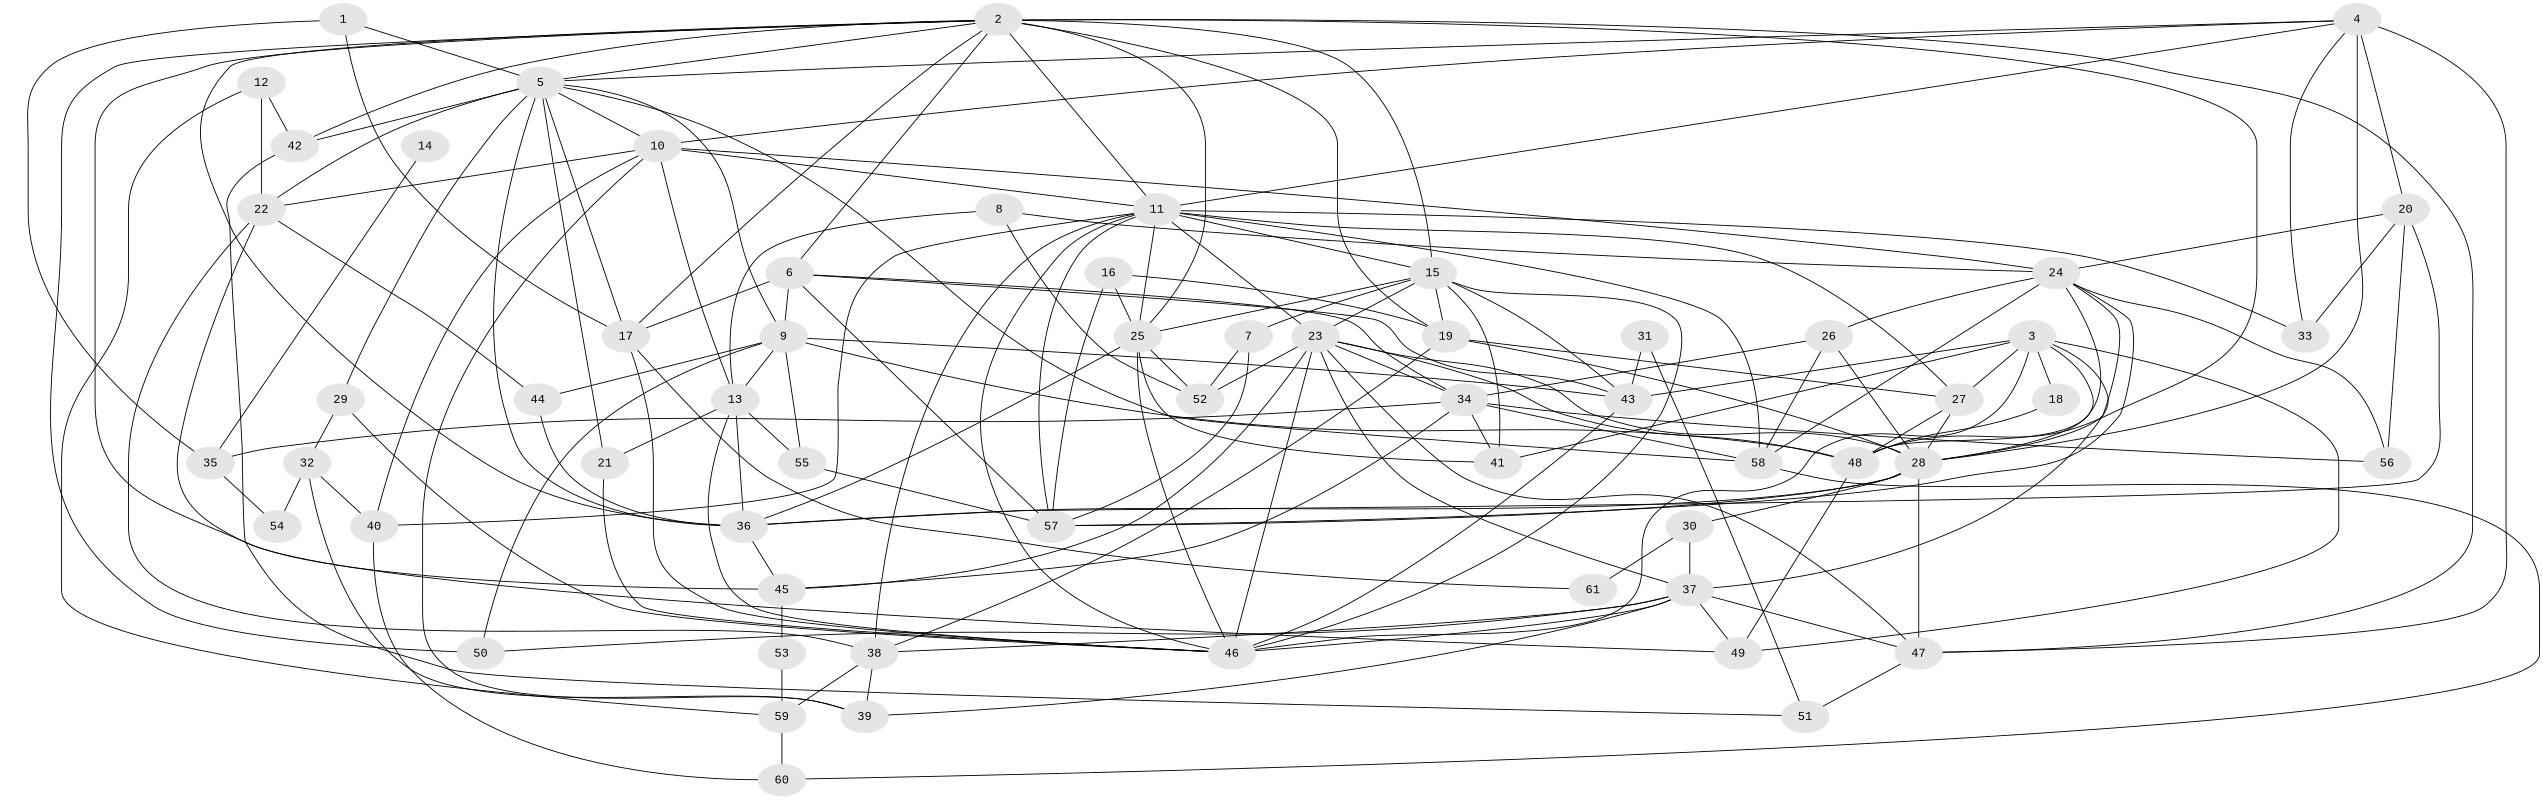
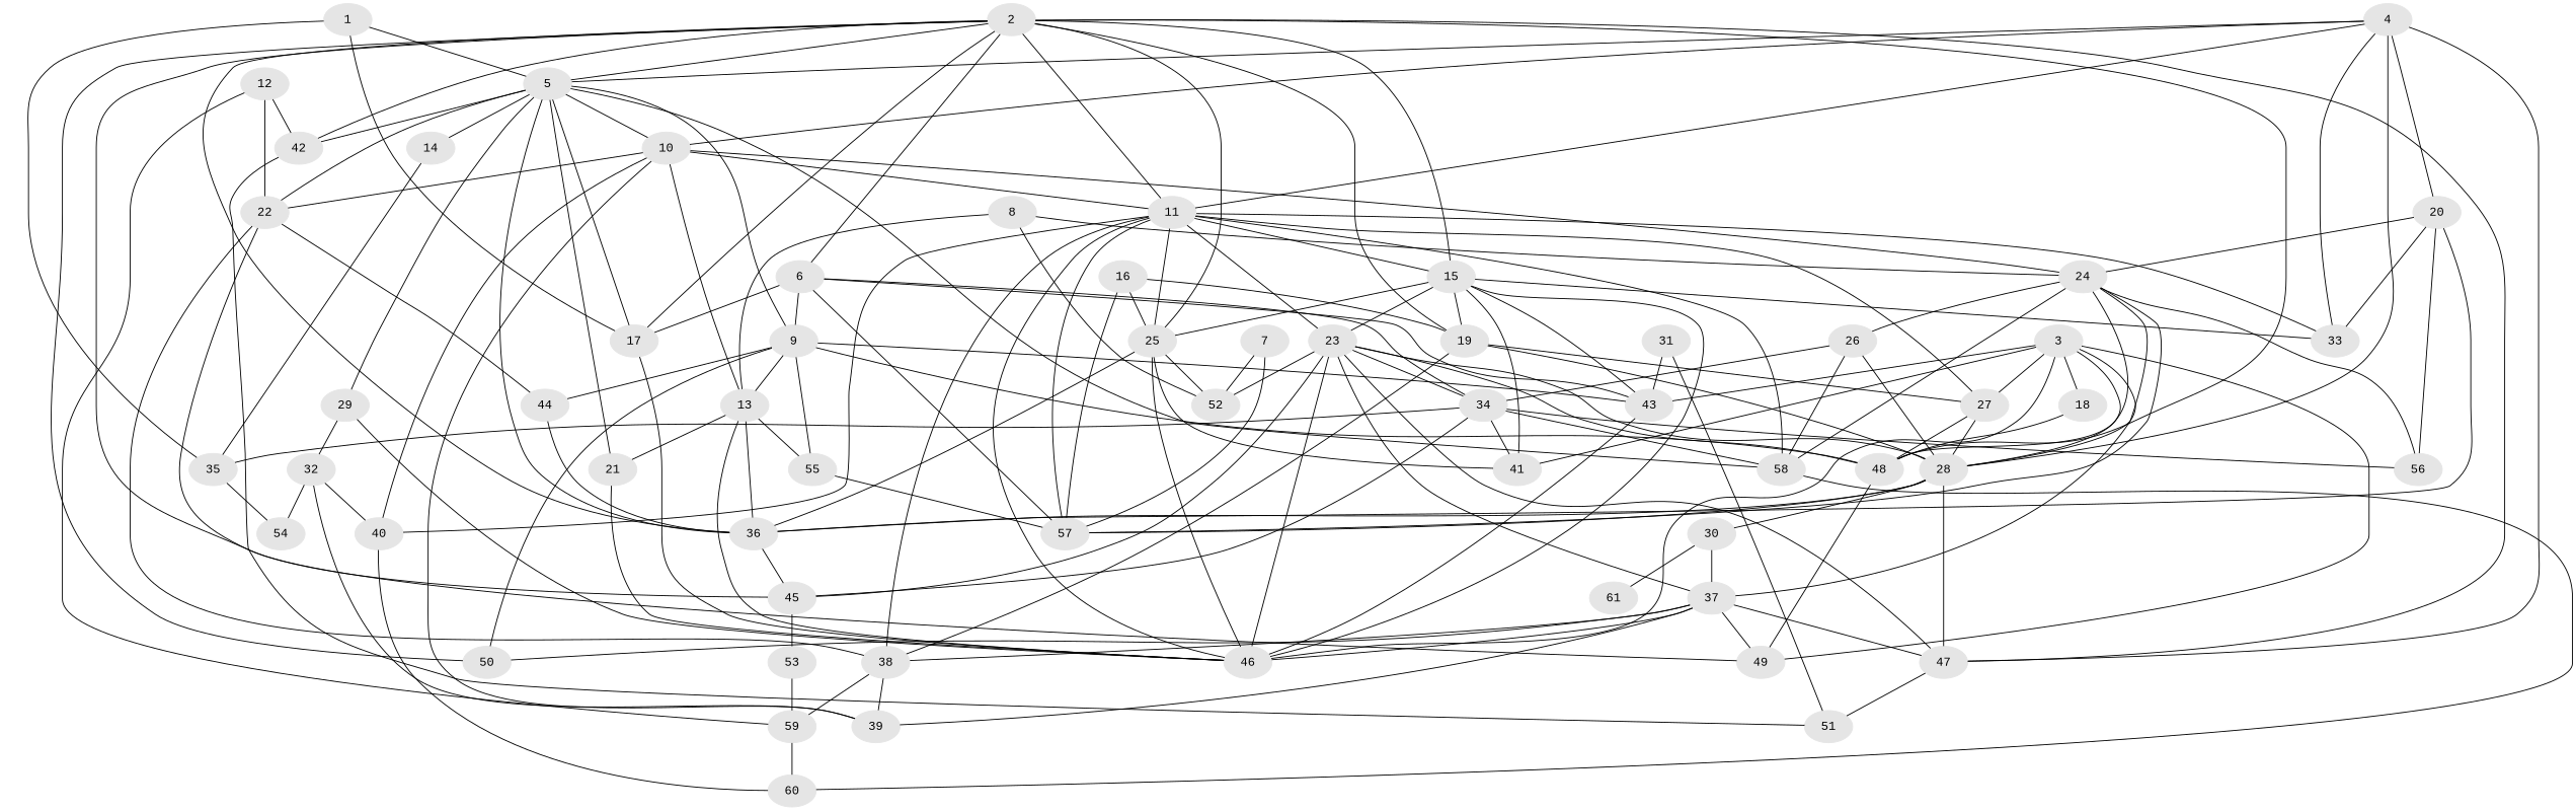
  graph {
    fontname="Liberation Mono"
    node [color=gray90 fontname="Liberation Mono" style=filled]
    edge [fontname="Liberation Mono" weight=1.0]
    1
    5
    17
    35
    36
    42
    10
    9
    14
    21
    22
    29
    58
    46
    61
    54
    2
    6
    11
    15
    19
    25
    45
    47
    48
    50
    43
    34
    57
    27
    33
    40
    23
    38
    41
    28
    52
    51
    53
    49
    3
    18
    37
    30
    39
    4
    20
    13
    24
    56
    44
    55
    32
    60
    7
    8
    26
    59
    12
    16
    31
    1 -- 5
    1 -- 17
    1 -- 35
    5 -- 17
    5 -- 36
    5 -- 42
    5 -- 10
    5 -- 9
+   5 -- 14
    5 -- 21
    5 -- 22
    5 -- 29
    5 -- 58
    17 -- 46
-   17 -- 61
    35 -- 54
    36 -- 45
    42 -- 51
    10 -- 22
    10 -- 11
    10 -- 40
    10 -- 39
    10 -- 13
    10 -- 24
    9 -- 48
    9 -- 50
    9 -- 43
    9 -- 13
    9 -- 44
    9 -- 55 [weight=2.0]
    14 -- 35
    21 -- 46
    22 -- 38
    22 -- 49
    22 -- 44
    29 -- 46
    29 -- 32
    58 -- 60
    2 -- 5
    2 -- 17
    2 -- 36
    2 -- 42 [weight=2.0]
    2 -- 6
    2 -- 11
    2 -- 15
    2 -- 19 [weight=3.0]
    2 -- 25
    2 -- 45
    2 -- 47
    2 -- 48
    2 -- 50
    6 -- 17
    6 -- 9
    6 -- 43
    6 -- 34
    6 -- 57
    11 -- 58 [weight=2.0]
    11 -- 46
    11 -- 15
    11 -- 25
    11 -- 57
    11 -- 27 [weight=2.0]
    11 -- 33
    11 -- 40
    11 -- 23
    11 -- 38
    15 -- 46
    15 -- 19
    15 -- 25
    15 -- 43
-   15 -- 7
+   15 -- 33
    15 -- 23
    15 -- 41
    19 -- 27
    19 -- 38
    19 -- 28
    25 -- 36
    25 -- 46
    25 -- 41
    25 -- 52
    45 -- 53
    47 -- 51
    48 -- 49
    43 -- 46
    34 -- 35
    34 -- 58
    34 -- 45
    34 -- 41
    34 -- 56
    27 -- 48
    27 -- 28
    40 -- 60
    23 -- 46
    23 -- 45
    23 -- 47
    23 -- 48
    23 -- 34 [weight=2.0]
    23 -- 28
    23 -- 52
    23 -- 37
    38 -- 39
    38 -- 59
    28 -- 36
    28 -- 47
    28 -- 57
    28 -- 30
    53 -- 59
    3 -- 46
    3 -- 43
    3 -- 27
    3 -- 41
    3 -- 28
    3 -- 49
    3 -- 18
    3 -- 37
    18 -- 48
    37 -- 46
    37 -- 47
    37 -- 50
    37 -- 38
    37 -- 49
    37 -- 39
    30 -- 61
    30 -- 37
    4 -- 5
    4 -- 10
    4 -- 11
    4 -- 47 [weight=2.0]
    4 -- 33
    4 -- 28
    4 -- 20 [weight=2.0]
    20 -- 36
    20 -- 33
    20 -- 24
    20 -- 56
    13 -- 36 [weight=2.0]
    13 -- 21
    13 -- 46
    13 -- 55
    24 -- 58
    24 -- 48
    24 -- 57
    24 -- 28
    24 -- 56
    24 -- 26 [weight=2.0]
    44 -- 36
    55 -- 57
    32 -- 54
    32 -- 40
    32 -- 39
    7 -- 57
    7 -- 52
    8 -- 52
    8 -- 13
    8 -- 24
    26 -- 58
    26 -- 34
    26 -- 28
    59 -- 60
    12 -- 42
    12 -- 22
    12 -- 59
    16 -- 19
    16 -- 25
    16 -- 57
    31 -- 43
    31 -- 51
  }
